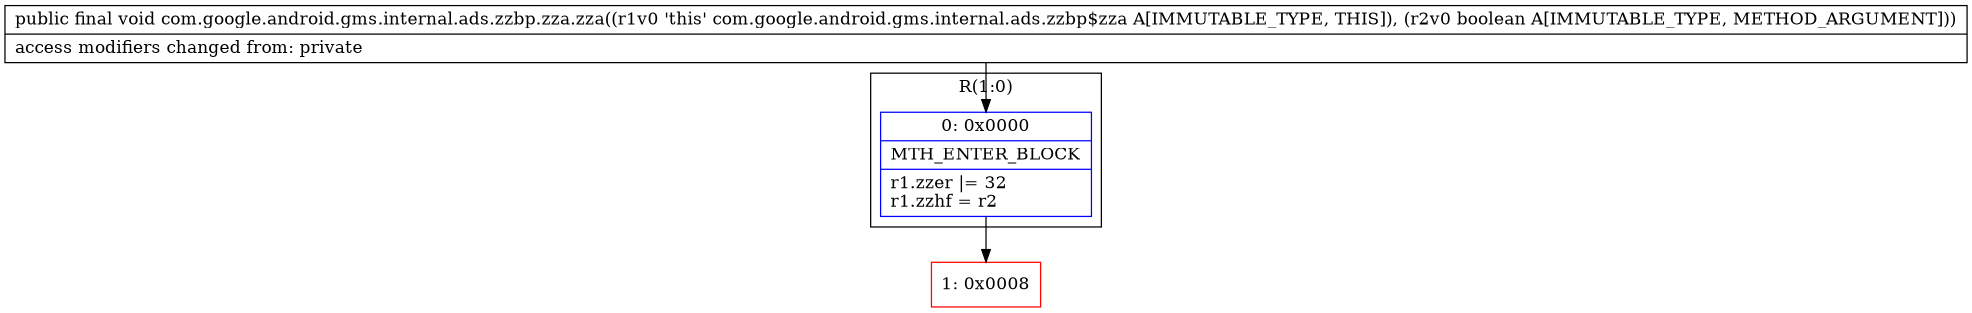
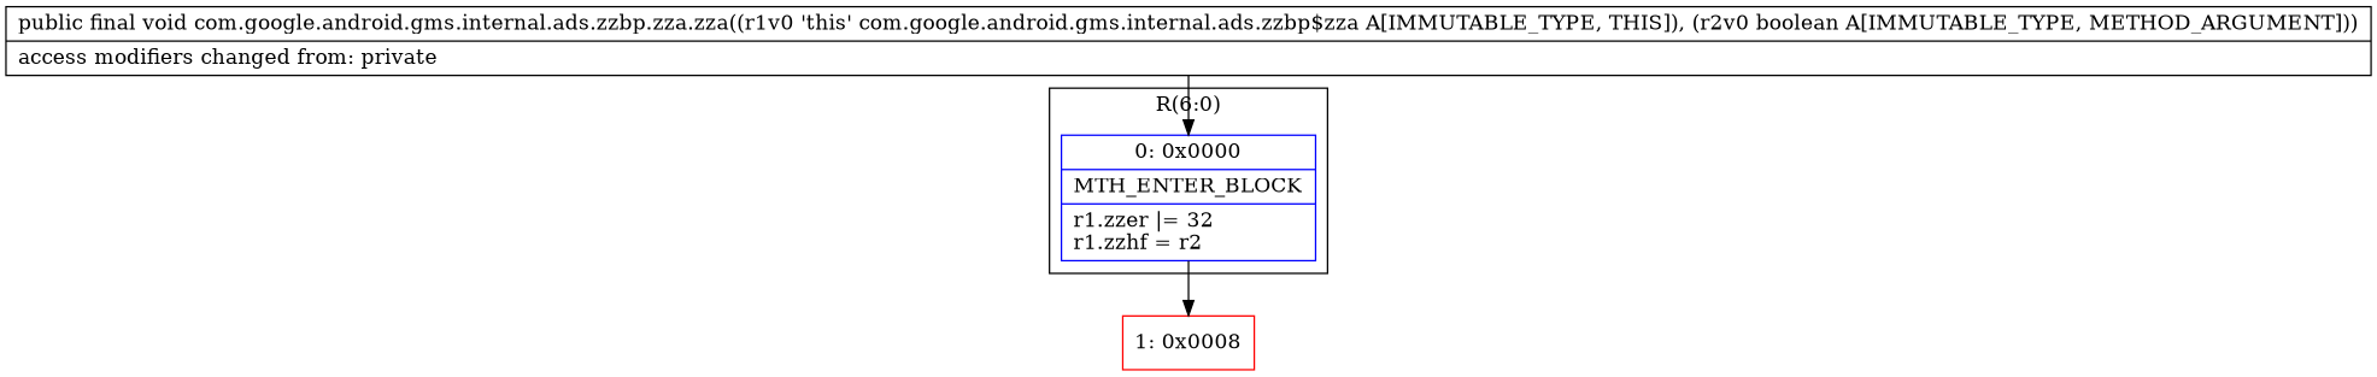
  digraph {
    node [shape=record]
    n1 [color=blue label="{0\:\ 0x0000|MTH_ENTER_BLOCK\l|r1.zzer \|= 32\lr1.zzhf = r2\l}"]
    n2 [color=red label="{1\:\ 0x0008}"]
    n3 [label="{public final void com.google.android.gms.internal.ads.zzbp.zza.zza((r1v0 'this' com.google.android.gms.internal.ads.zzbp$zza A[IMMUTABLE_TYPE, THIS]), (r2v0 boolean A[IMMUTABLE_TYPE, METHOD_ARGUMENT]))  | access modifiers changed from: private\l}"]
    subgraph cluster_1 {
-     label="R(1:0)"
+     label="R(6:0)"
      n1
    }
    n1 -> n2
    n3 -> n1
  }
